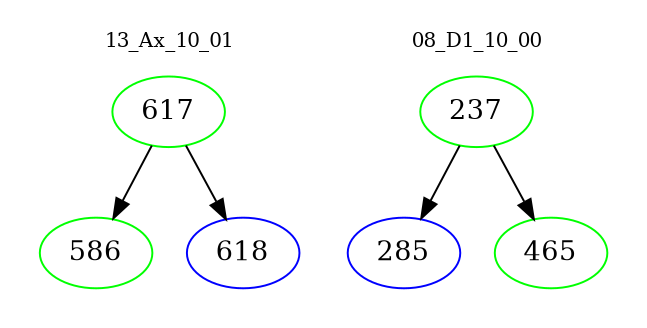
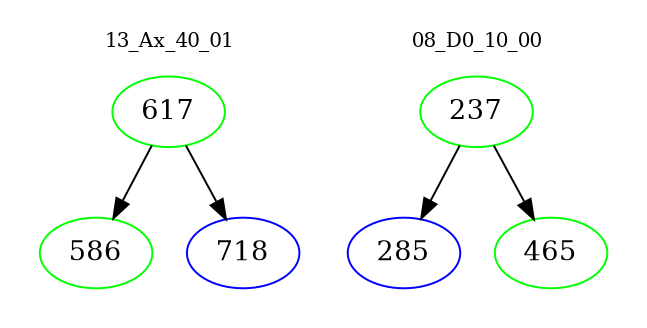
  digraph {
    node [color=green]
    edge [color=black]
    n1 [label=617]
    n2 [label=586]
-   n3 [color=blue label=618]
+   n3 [color=blue label=718]
    n4 [label=237]
    n5 [color=blue label=285]
    n6 [label=465]
    subgraph cluster_1 {
      color=white
      fontsize=10
-     label="13_Ax_10_01"
+     label="13_Ax_40_01"
      n1
      n2
      n3
    }
    subgraph cluster_2 {
      color=white
      fontsize=10
-     label="08_D1_10_00"
+     label="08_D0_10_00"
      n4
      n5
      n6
    }
    n1 -> n2
    n1 -> n3
    n4 -> n5
    n4 -> n6
  }
